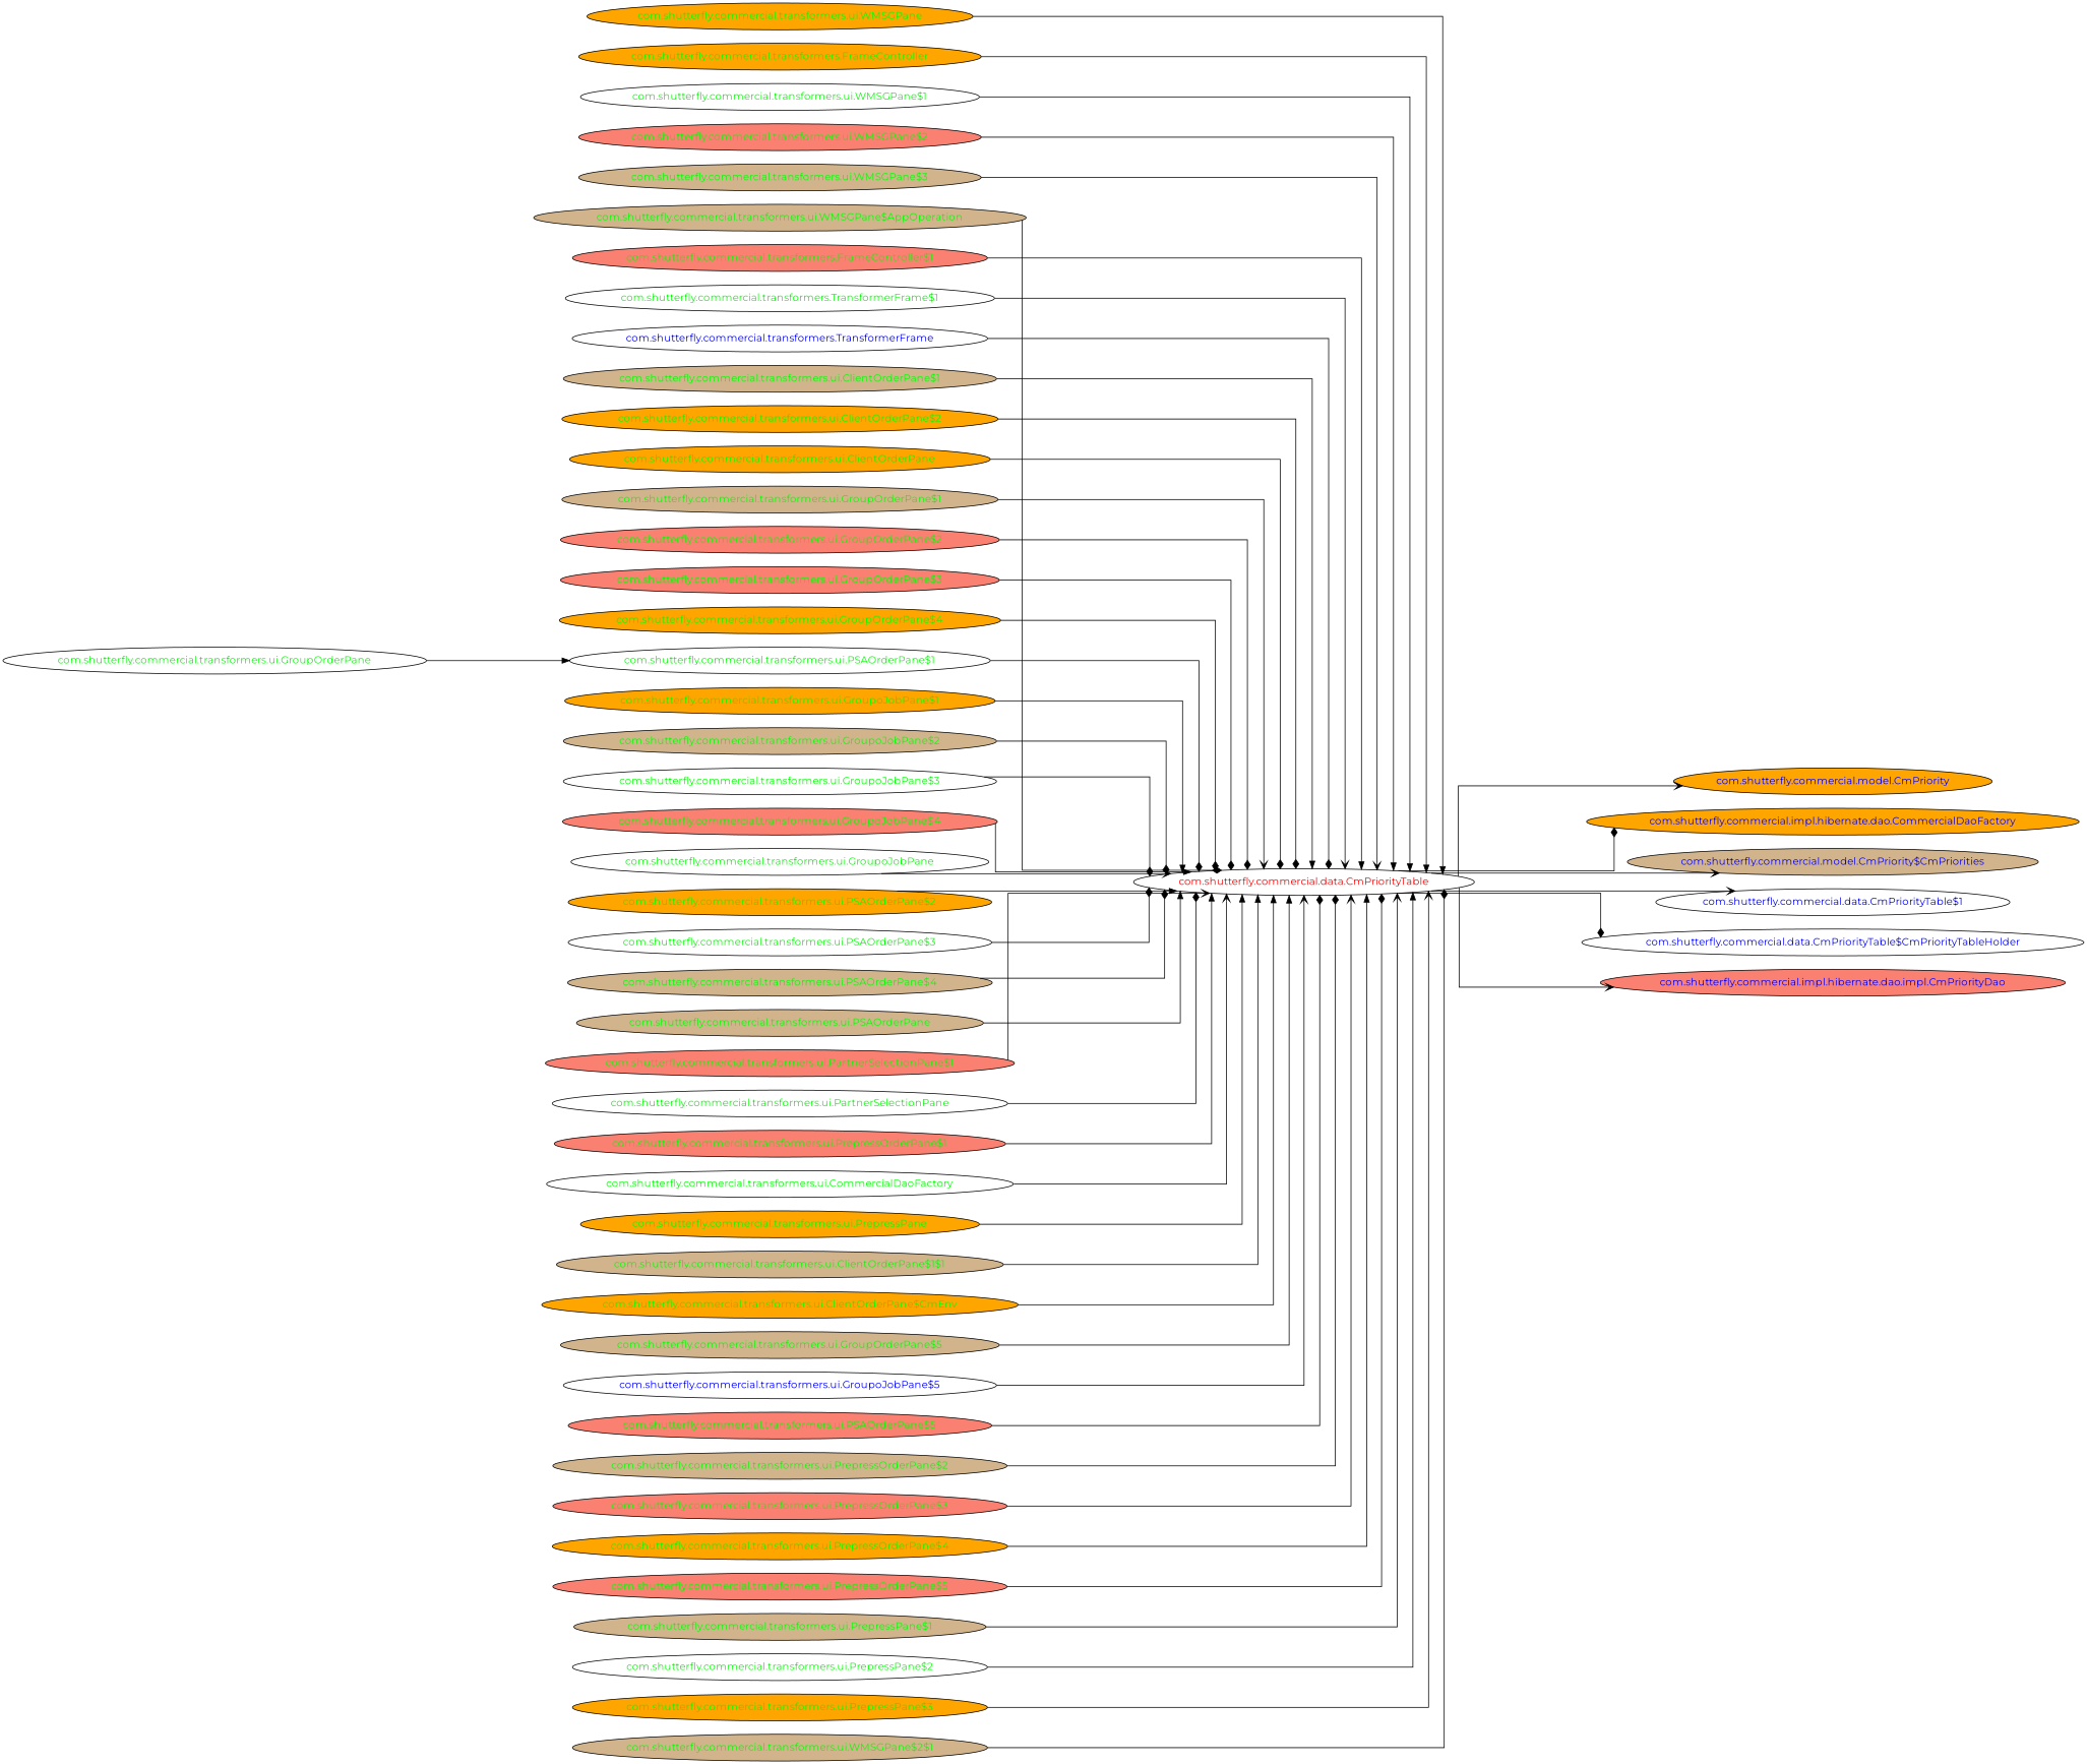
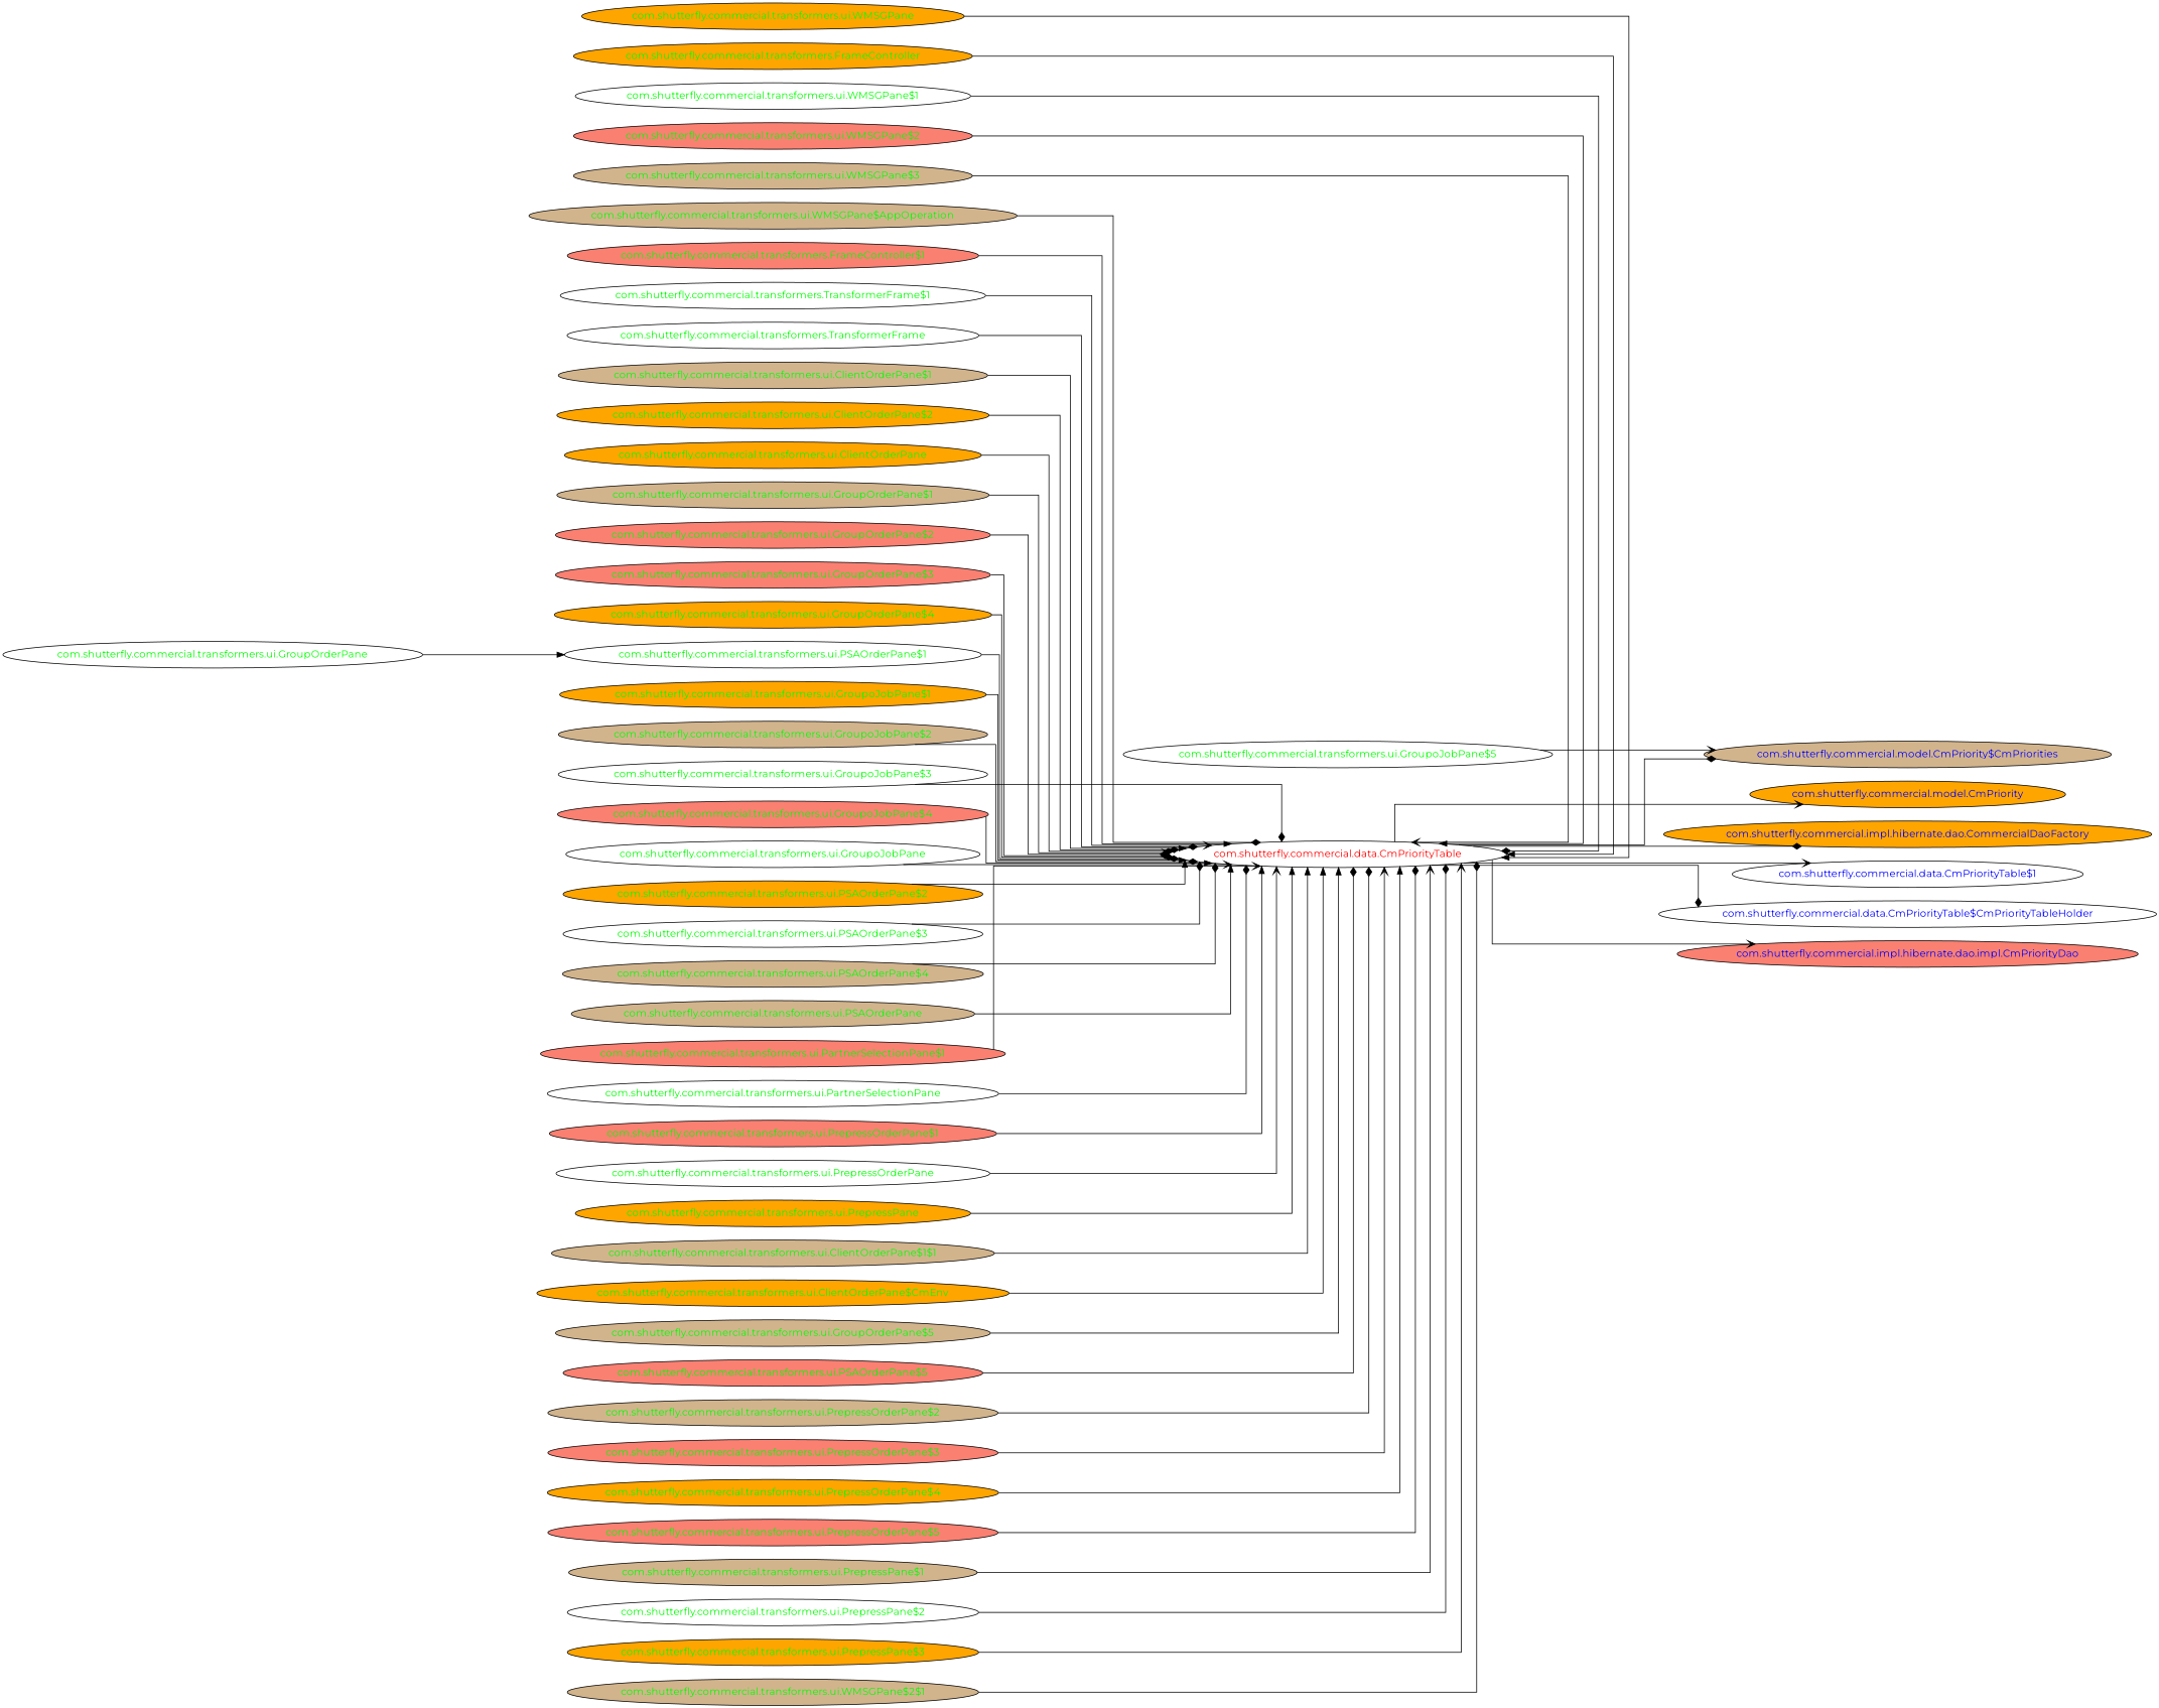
  digraph {
    concentrate=true
    fontname=Montserrat
    rankdir=LR
    ranksep=2.0
    splines=ortho
    node [fillcolor=white fontcolor=green fontname=Montserrat style=filled]
    edge [arrowhead=diamond fontname=Montserrat]
    "com.shutterfly.commercial.data.CmPriorityTable" [fontcolor=red]
    "com.shutterfly.commercial.model.CmPriority" [fillcolor=orange fontcolor=blue]
    "com.shutterfly.commercial.impl.hibernate.dao.CommercialDaoFactory" [fillcolor=orange fontcolor=blue]
    "com.shutterfly.commercial.model.CmPriority$CmPriorities" [fillcolor=tan fontcolor=blue]
    "com.shutterfly.commercial.data.CmPriorityTable$1" [fontcolor=blue]
    "com.shutterfly.commercial.data.CmPriorityTable$CmPriorityTableHolder" [fontcolor=blue]
    "com.shutterfly.commercial.impl.hibernate.dao.impl.CmPriorityDao" [fillcolor=salmon fontcolor=blue]
    "com.shutterfly.commercial.transformers.ui.WMSGPane" [fillcolor=orange]
    "com.shutterfly.commercial.transformers.FrameController" [fillcolor=orange]
    "com.shutterfly.commercial.transformers.ui.WMSGPane$1"
    "com.shutterfly.commercial.transformers.ui.WMSGPane$2" [fillcolor=salmon]
    "com.shutterfly.commercial.transformers.ui.WMSGPane$3" [fillcolor=tan]
    "com.shutterfly.commercial.transformers.ui.WMSGPane$AppOperation" [fillcolor=tan]
    "com.shutterfly.commercial.transformers.FrameController$1" [fillcolor=salmon]
    "com.shutterfly.commercial.transformers.TransformerFrame$1"
-   "com.shutterfly.commercial.transformers.TransformerFrame" [fontcolor=blue]
+   "com.shutterfly.commercial.transformers.TransformerFrame"
    "com.shutterfly.commercial.transformers.ui.ClientOrderPane$1" [fillcolor=tan]
    "com.shutterfly.commercial.transformers.ui.ClientOrderPane$2" [fillcolor=orange]
    "com.shutterfly.commercial.transformers.ui.ClientOrderPane" [fillcolor=orange]
    "com.shutterfly.commercial.transformers.ui.GroupOrderPane$1" [fillcolor=tan]
    "com.shutterfly.commercial.transformers.ui.GroupOrderPane$2" [fillcolor=salmon]
    "com.shutterfly.commercial.transformers.ui.GroupOrderPane$3" [fillcolor=salmon]
    "com.shutterfly.commercial.transformers.ui.GroupOrderPane$4" [fillcolor=orange]
    "com.shutterfly.commercial.transformers.ui.GroupOrderPane"
    "com.shutterfly.commercial.transformers.ui.PSAOrderPane$1"
    "com.shutterfly.commercial.transformers.ui.GroupoJobPane$1" [fillcolor=orange]
    "com.shutterfly.commercial.transformers.ui.GroupoJobPane$2" [fillcolor=tan]
    "com.shutterfly.commercial.transformers.ui.GroupoJobPane$3"
    "com.shutterfly.commercial.transformers.ui.GroupoJobPane$4" [fillcolor=salmon]
    "com.shutterfly.commercial.transformers.ui.GroupoJobPane"
    "com.shutterfly.commercial.transformers.ui.PSAOrderPane$2" [fillcolor=orange]
    "com.shutterfly.commercial.transformers.ui.PSAOrderPane$3"
    "com.shutterfly.commercial.transformers.ui.PSAOrderPane$4" [fillcolor=tan]
    "com.shutterfly.commercial.transformers.ui.PSAOrderPane" [fillcolor=tan]
    "com.shutterfly.commercial.transformers.ui.PartnerSelectionPane$1" [fillcolor=salmon]
    "com.shutterfly.commercial.transformers.ui.PartnerSelectionPane"
    "com.shutterfly.commercial.transformers.ui.PrepressOrderPane$1" [fillcolor=salmon]
-   "com.shutterfly.commercial.transformers.ui.PrepressOrderPane" [label="com.shutterfly.commercial.transformers.ui.CommercialDaoFactory"]
+   "com.shutterfly.commercial.transformers.ui.PrepressOrderPane"
    "com.shutterfly.commercial.transformers.ui.PrepressPane" [fillcolor=orange]
    "com.shutterfly.commercial.transformers.ui.ClientOrderPane$1$1" [fillcolor=tan]
    "com.shutterfly.commercial.transformers.ui.ClientOrderPane$CmEnv" [fillcolor=orange]
    "com.shutterfly.commercial.transformers.ui.GroupOrderPane$5" [fillcolor=tan]
-   "com.shutterfly.commercial.transformers.ui.GroupoJobPane$5" [fontcolor=blue]
+   "com.shutterfly.commercial.transformers.ui.GroupoJobPane$5"
    "com.shutterfly.commercial.transformers.ui.PSAOrderPane$5" [fillcolor=salmon]
    "com.shutterfly.commercial.transformers.ui.PrepressOrderPane$2" [fillcolor=tan]
    "com.shutterfly.commercial.transformers.ui.PrepressOrderPane$3" [fillcolor=salmon]
    "com.shutterfly.commercial.transformers.ui.PrepressOrderPane$4" [fillcolor=orange]
    "com.shutterfly.commercial.transformers.ui.PrepressOrderPane$5" [fillcolor=salmon]
    "com.shutterfly.commercial.transformers.ui.PrepressPane$1" [fillcolor=tan]
    "com.shutterfly.commercial.transformers.ui.PrepressPane$2"
    "com.shutterfly.commercial.transformers.ui.PrepressPane$3" [fillcolor=orange]
    "com.shutterfly.commercial.transformers.ui.WMSGPane$2$1" [fillcolor=tan]
    "com.shutterfly.commercial.data.CmPriorityTable" -> "com.shutterfly.commercial.model.CmPriority" [arrowhead=vee]
    "com.shutterfly.commercial.data.CmPriorityTable" -> "com.shutterfly.commercial.impl.hibernate.dao.CommercialDaoFactory"
-   "com.shutterfly.commercial.data.CmPriorityTable" -> "com.shutterfly.commercial.model.CmPriority$CmPriorities" [arrowhead=vee]
+   "com.shutterfly.commercial.data.CmPriorityTable" -> "com.shutterfly.commercial.model.CmPriority$CmPriorities"
    "com.shutterfly.commercial.data.CmPriorityTable" -> "com.shutterfly.commercial.data.CmPriorityTable$1" [arrowhead=vee]
    "com.shutterfly.commercial.data.CmPriorityTable" -> "com.shutterfly.commercial.data.CmPriorityTable$CmPriorityTableHolder"
    "com.shutterfly.commercial.data.CmPriorityTable" -> "com.shutterfly.commercial.impl.hibernate.dao.impl.CmPriorityDao" [arrowhead=vee]
    "com.shutterfly.commercial.transformers.ui.WMSGPane" -> "com.shutterfly.commercial.data.CmPriorityTable" [arrowhead=normal]
    "com.shutterfly.commercial.transformers.FrameController" -> "com.shutterfly.commercial.data.CmPriorityTable" [arrowhead=normal]
-   "com.shutterfly.commercial.transformers.ui.WMSGPane$1" -> "com.shutterfly.commercial.data.CmPriorityTable" [arrowhead=normal]
+   "com.shutterfly.commercial.transformers.ui.WMSGPane$1" -> "com.shutterfly.commercial.data.CmPriorityTable"
    "com.shutterfly.commercial.transformers.ui.WMSGPane$2" -> "com.shutterfly.commercial.data.CmPriorityTable" [arrowhead=normal]
    "com.shutterfly.commercial.transformers.ui.WMSGPane$3" -> "com.shutterfly.commercial.data.CmPriorityTable" [arrowhead=vee]
    "com.shutterfly.commercial.transformers.ui.WMSGPane$AppOperation" -> "com.shutterfly.commercial.data.CmPriorityTable"
    "com.shutterfly.commercial.transformers.FrameController$1" -> "com.shutterfly.commercial.data.CmPriorityTable" [arrowhead=normal]
    "com.shutterfly.commercial.transformers.TransformerFrame$1" -> "com.shutterfly.commercial.data.CmPriorityTable" [arrowhead=vee]
    "com.shutterfly.commercial.transformers.TransformerFrame" -> "com.shutterfly.commercial.data.CmPriorityTable"
    "com.shutterfly.commercial.transformers.ui.ClientOrderPane$1" -> "com.shutterfly.commercial.data.CmPriorityTable" [arrowhead=normal]
    "com.shutterfly.commercial.transformers.ui.ClientOrderPane$2" -> "com.shutterfly.commercial.data.CmPriorityTable"
    "com.shutterfly.commercial.transformers.ui.ClientOrderPane" -> "com.shutterfly.commercial.data.CmPriorityTable"
    "com.shutterfly.commercial.transformers.ui.GroupOrderPane$1" -> "com.shutterfly.commercial.data.CmPriorityTable" [arrowhead=vee]
    "com.shutterfly.commercial.transformers.ui.GroupOrderPane$2" -> "com.shutterfly.commercial.data.CmPriorityTable"
    "com.shutterfly.commercial.transformers.ui.GroupOrderPane$3" -> "com.shutterfly.commercial.data.CmPriorityTable"
    "com.shutterfly.commercial.transformers.ui.GroupOrderPane$4" -> "com.shutterfly.commercial.data.CmPriorityTable"
    "com.shutterfly.commercial.transformers.ui.GroupOrderPane" -> "com.shutterfly.commercial.transformers.ui.PSAOrderPane$1" [arrowhead=normal]
    "com.shutterfly.commercial.transformers.ui.PSAOrderPane$1" -> "com.shutterfly.commercial.data.CmPriorityTable"
    "com.shutterfly.commercial.transformers.ui.GroupoJobPane$1" -> "com.shutterfly.commercial.data.CmPriorityTable" [arrowhead=normal]
    "com.shutterfly.commercial.transformers.ui.GroupoJobPane$2" -> "com.shutterfly.commercial.data.CmPriorityTable"
    "com.shutterfly.commercial.transformers.ui.GroupoJobPane$3" -> "com.shutterfly.commercial.data.CmPriorityTable"
    "com.shutterfly.commercial.transformers.ui.GroupoJobPane$4" -> "com.shutterfly.commercial.data.CmPriorityTable" [arrowhead=normal]
    "com.shutterfly.commercial.transformers.ui.GroupoJobPane" -> "com.shutterfly.commercial.data.CmPriorityTable" [arrowhead=vee]
    "com.shutterfly.commercial.transformers.ui.PSAOrderPane$2" -> "com.shutterfly.commercial.data.CmPriorityTable" [arrowhead=normal]
    "com.shutterfly.commercial.transformers.ui.PSAOrderPane$3" -> "com.shutterfly.commercial.data.CmPriorityTable"
    "com.shutterfly.commercial.transformers.ui.PSAOrderPane$4" -> "com.shutterfly.commercial.data.CmPriorityTable"
    "com.shutterfly.commercial.transformers.ui.PSAOrderPane" -> "com.shutterfly.commercial.data.CmPriorityTable" [arrowhead=normal]
    "com.shutterfly.commercial.transformers.ui.PartnerSelectionPane$1" -> "com.shutterfly.commercial.data.CmPriorityTable" [arrowhead=vee]
    "com.shutterfly.commercial.transformers.ui.PartnerSelectionPane" -> "com.shutterfly.commercial.data.CmPriorityTable"
    "com.shutterfly.commercial.transformers.ui.PrepressOrderPane$1" -> "com.shutterfly.commercial.data.CmPriorityTable" [arrowhead=normal]
    "com.shutterfly.commercial.transformers.ui.PrepressOrderPane" -> "com.shutterfly.commercial.data.CmPriorityTable" [arrowhead=vee]
    "com.shutterfly.commercial.transformers.ui.PrepressPane" -> "com.shutterfly.commercial.data.CmPriorityTable" [arrowhead=normal]
    "com.shutterfly.commercial.transformers.ui.ClientOrderPane$1$1" -> "com.shutterfly.commercial.data.CmPriorityTable" [arrowhead=normal]
    "com.shutterfly.commercial.transformers.ui.ClientOrderPane$CmEnv" -> "com.shutterfly.commercial.data.CmPriorityTable" [arrowhead=normal]
    "com.shutterfly.commercial.transformers.ui.GroupOrderPane$5" -> "com.shutterfly.commercial.data.CmPriorityTable" [arrowhead=normal]
-   "com.shutterfly.commercial.transformers.ui.GroupoJobPane$5" -> "com.shutterfly.commercial.data.CmPriorityTable" [arrowhead=vee]
+   "com.shutterfly.commercial.transformers.ui.GroupoJobPane$5" -> "com.shutterfly.commercial.model.CmPriority$CmPriorities" [arrowhead=vee]
    "com.shutterfly.commercial.transformers.ui.PSAOrderPane$5" -> "com.shutterfly.commercial.data.CmPriorityTable"
    "com.shutterfly.commercial.transformers.ui.PrepressOrderPane$2" -> "com.shutterfly.commercial.data.CmPriorityTable"
    "com.shutterfly.commercial.transformers.ui.PrepressOrderPane$3" -> "com.shutterfly.commercial.data.CmPriorityTable" [arrowhead=vee]
    "com.shutterfly.commercial.transformers.ui.PrepressOrderPane$4" -> "com.shutterfly.commercial.data.CmPriorityTable" [arrowhead=normal]
    "com.shutterfly.commercial.transformers.ui.PrepressOrderPane$5" -> "com.shutterfly.commercial.data.CmPriorityTable"
    "com.shutterfly.commercial.transformers.ui.PrepressPane$1" -> "com.shutterfly.commercial.data.CmPriorityTable" [arrowhead=vee]
-   "com.shutterfly.commercial.transformers.ui.PrepressPane$2" -> "com.shutterfly.commercial.data.CmPriorityTable" [arrowhead=normal]
+   "com.shutterfly.commercial.transformers.ui.PrepressPane$2" -> "com.shutterfly.commercial.data.CmPriorityTable"
    "com.shutterfly.commercial.transformers.ui.PrepressPane$3" -> "com.shutterfly.commercial.data.CmPriorityTable" [arrowhead=vee]
    "com.shutterfly.commercial.transformers.ui.WMSGPane$2$1" -> "com.shutterfly.commercial.data.CmPriorityTable"
  }
